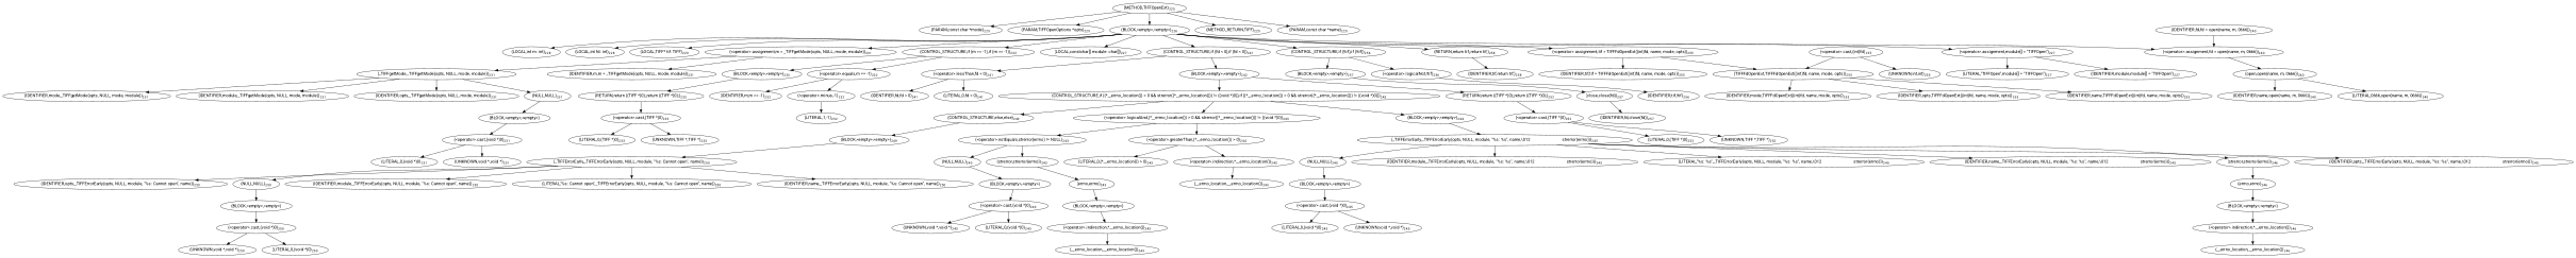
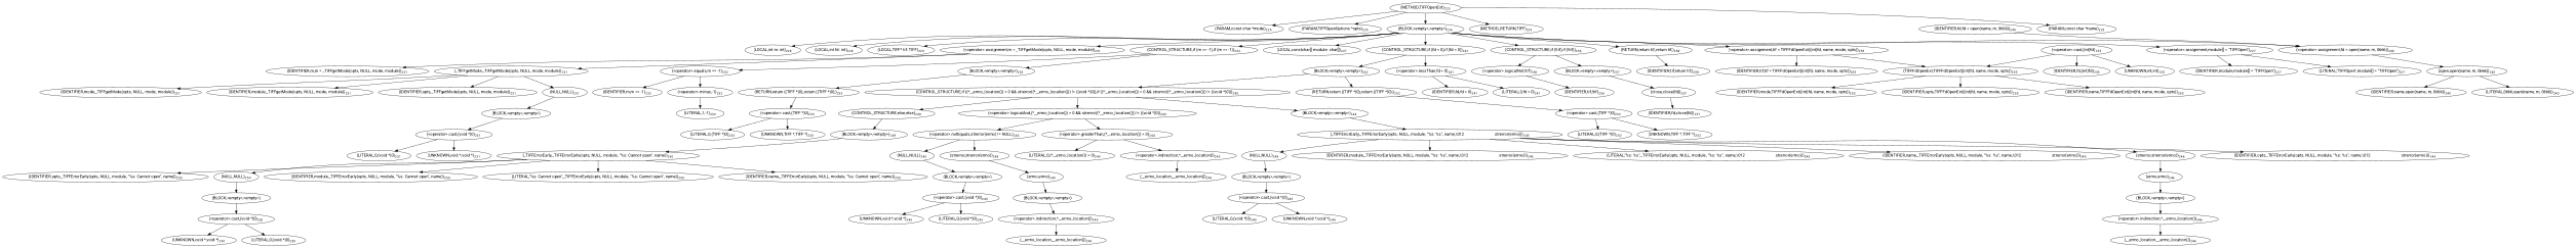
  digraph {
    fontname=Roboto
    node [fontname=Roboto]
    edge [fontname=Roboto]
    n1 [label=<(METHOD,TIFFOpenExt)<SUB>225</SUB>>]
    n2 [label=<(PARAM,const char *name)<SUB>225</SUB>>]
    n3 [label=<(PARAM,const char *mode)<SUB>225</SUB>>]
    n4 [label=<(PARAM,TIFFOpenOptions *opts)<SUB>225</SUB>>]
    n5 [label=<(BLOCK,&lt;empty&gt;,&lt;empty&gt;)<SUB>226</SUB>>]
    n6 [label=<(METHOD_RETURN,TIFF)<SUB>225</SUB>>]
    n7 [label=<(LOCAL,constchar[] module: char[])<SUB>227</SUB>>]
    n8 [label=<(&lt;operator&gt;.assignment,module[] = &quot;TIFFOpen&quot;)<SUB>227</SUB>>]
    n9 [label=<(LOCAL,int m: int)<SUB>228</SUB>>]
    n10 [label=<(LOCAL,int fd: int)<SUB>228</SUB>>]
    n11 [label=<(LOCAL,TIFF* tif: TIFF)<SUB>229</SUB>>]
    n12 [label=<(&lt;operator&gt;.assignment,m = _TIFFgetMode(opts, NULL, mode, module))<SUB>231</SUB>>]
    n13 [label=<(CONTROL_STRUCTURE,if (m == -1),if (m == -1))<SUB>232</SUB>>]
    n14 [label=<(&lt;operator&gt;.assignment,fd = open(name, m, 0666))<SUB>240</SUB>>]
    n15 [label=<(CONTROL_STRUCTURE,if (fd &lt; 0),if (fd &lt; 0))<SUB>241</SUB>>]
    n16 [label=<(&lt;operator&gt;.assignment,tif = TIFFFdOpenExt((int)fd, name, mode, opts))<SUB>255</SUB>>]
    n17 [label=<(CONTROL_STRUCTURE,if (!tif),if (!tif))<SUB>256</SUB>>]
    n18 [label=<(RETURN,return tif;,return tif;)<SUB>258</SUB>>]
    n19 [label=<(IDENTIFIER,module,module[] = &quot;TIFFOpen&quot;)<SUB>227</SUB>>]
    n20 [label=<(LITERAL,&quot;TIFFOpen&quot;,module[] = &quot;TIFFOpen&quot;)<SUB>227</SUB>>]
    n21 [label=<(IDENTIFIER,m,m = _TIFFgetMode(opts, NULL, mode, module))<SUB>231</SUB>>]
    n22 [label=<(_TIFFgetMode,_TIFFgetMode(opts, NULL, mode, module))<SUB>231</SUB>>]
    n23 [label=<(&lt;operator&gt;.equals,m == -1)<SUB>232</SUB>>]
    n24 [label=<(BLOCK,&lt;empty&gt;,&lt;empty&gt;)<SUB>233</SUB>>]
    n25 [label=<(open,open(name, m, 0666))<SUB>240</SUB>>]
    n26 [label=<(&lt;operator&gt;.lessThan,fd &lt; 0)<SUB>241</SUB>>]
    n27 [label=<(BLOCK,&lt;empty&gt;,&lt;empty&gt;)<SUB>242</SUB>>]
    n28 [label=<(IDENTIFIER,tif,tif = TIFFFdOpenExt((int)fd, name, mode, opts))<SUB>255</SUB>>]
    n29 [label=<(TIFFFdOpenExt,TIFFFdOpenExt((int)fd, name, mode, opts))<SUB>255</SUB>>]
    n30 [label=<(&lt;operator&gt;.logicalNot,!tif)<SUB>256</SUB>>]
    n31 [label=<(BLOCK,&lt;empty&gt;,&lt;empty&gt;)<SUB>257</SUB>>]
    n32 [label=<(IDENTIFIER,tif,return tif;)<SUB>258</SUB>>]
    n33 [label=<(IDENTIFIER,opts,_TIFFgetMode(opts, NULL, mode, module))<SUB>231</SUB>>]
    n34 [label=<(NULL,NULL)<SUB>231</SUB>>]
    n35 [label=<(IDENTIFIER,mode,_TIFFgetMode(opts, NULL, mode, module))<SUB>231</SUB>>]
    n36 [label=<(IDENTIFIER,module,_TIFFgetMode(opts, NULL, mode, module))<SUB>231</SUB>>]
    n37 [label=<(BLOCK,&lt;empty&gt;,&lt;empty&gt;)>]
    n38 [label=<(&lt;operator&gt;.cast,(void *)0)<SUB>231</SUB>>]
    n39 [label=<(UNKNOWN,void *,void *)<SUB>231</SUB>>]
    n40 [label=<(LITERAL,0,(void *)0)<SUB>231</SUB>>]
    n41 [label=<(IDENTIFIER,m,m == -1)<SUB>232</SUB>>]
    n42 [label=<(&lt;operator&gt;.minus,-1)<SUB>232</SUB>>]
    n43 [label=<(RETURN,return ((TIFF *)0);,return ((TIFF *)0);)<SUB>233</SUB>>]
    n44 [label=<(LITERAL,1,-1)<SUB>232</SUB>>]
    n45 [label=<(&lt;operator&gt;.cast,(TIFF *)0)<SUB>233</SUB>>]
    n46 [label=<(UNKNOWN,TIFF *,TIFF *)<SUB>233</SUB>>]
    n47 [label=<(LITERAL,0,(TIFF *)0)<SUB>233</SUB>>]
    n48 [label=<(IDENTIFIER,fd,fd = open(name, m, 0666))<SUB>240</SUB>>]
    n49 [label=<(IDENTIFIER,name,open(name, m, 0666))<SUB>240</SUB>>]
    n50 [label=<(LITERAL,0666,open(name, m, 0666))<SUB>240</SUB>>]
    n51 [label=<(IDENTIFIER,fd,fd &lt; 0)<SUB>241</SUB>>]
    n52 [label=<(LITERAL,0,fd &lt; 0)<SUB>241</SUB>>]
    n53 [label=<(CONTROL_STRUCTURE,if ((*__errno_location()) &gt; 0 &amp;&amp; strerror((*__errno_location())) != ((void *)0)),if ((*__errno_location()) &gt; 0 &amp;&amp; strerror((*__errno_location())) != ((void *)0)))<SUB>243</SUB>>]
    n54 [label=<(RETURN,return ((TIFF *)0);,return ((TIFF *)0);)<SUB>252</SUB>>]
    n55 [label=<(&lt;operator&gt;.logicalAnd,(*__errno_location()) &gt; 0 &amp;&amp; strerror((*__errno_location())) != ((void *)0))<SUB>243</SUB>>]
    n56 [label=<(BLOCK,&lt;empty&gt;,&lt;empty&gt;)<SUB>244</SUB>>]
    n57 [label=<(CONTROL_STRUCTURE,else,else)<SUB>249</SUB>>]
    n58 [label=<(&lt;operator&gt;.cast,(TIFF *)0)<SUB>252</SUB>>]
    n59 [label=<(&lt;operator&gt;.greaterThan,(*__errno_location()) &gt; 0)<SUB>244</SUB>>]
    n60 [label=<(&lt;operator&gt;.notEquals,strerror(errno) != NULL)<SUB>243</SUB>>]
    n61 [label=<(_TIFFErrorEarly,_TIFFErrorEarly(opts, NULL, module, &quot;%s: %s&quot;, name,\012                            strerror(errno)))<SUB>245</SUB>>]
    n62 [label=<(BLOCK,&lt;empty&gt;,&lt;empty&gt;)<SUB>249</SUB>>]
    n63 [label=<(&lt;operator&gt;.indirection,*__errno_location())<SUB>243</SUB>>]
    n64 [label=<(LITERAL,0,(*__errno_location()) &gt; 0)<SUB>243</SUB>>]
    n65 [label=<(strerror,strerror(errno))<SUB>243</SUB>>]
    n66 [label=<(NULL,NULL)<SUB>243</SUB>>]
    n67 [label=<(__errno_location,__errno_location())<SUB>243</SUB>>]
    n68 [label=<(errno,errno)<SUB>243</SUB>>]
    n69 [label=<(BLOCK,&lt;empty&gt;,&lt;empty&gt;)>]
    n70 [label=<(BLOCK,&lt;empty&gt;,&lt;empty&gt;)>]
    n71 [label=<(&lt;operator&gt;.indirection,*__errno_location())<SUB>243</SUB>>]
    n72 [label=<(__errno_location,__errno_location())<SUB>243</SUB>>]
    n73 [label=<(&lt;operator&gt;.cast,(void *)0)<SUB>243</SUB>>]
    n74 [label=<(UNKNOWN,void *,void *)<SUB>243</SUB>>]
    n75 [label=<(LITERAL,0,(void *)0)<SUB>243</SUB>>]
    n76 [label=<(IDENTIFIER,opts,_TIFFErrorEarly(opts, NULL, module, &quot;%s: %s&quot;, name,\012                            strerror(errno)))<SUB>245</SUB>>]
    n77 [label=<(NULL,NULL)<SUB>245</SUB>>]
    n78 [label=<(IDENTIFIER,module,_TIFFErrorEarly(opts, NULL, module, &quot;%s: %s&quot;, name,\012                            strerror(errno)))<SUB>245</SUB>>]
    n79 [label=<(LITERAL,&quot;%s: %s&quot;,_TIFFErrorEarly(opts, NULL, module, &quot;%s: %s&quot;, name,\012                            strerror(errno)))<SUB>245</SUB>>]
    n80 [label=<(IDENTIFIER,name,_TIFFErrorEarly(opts, NULL, module, &quot;%s: %s&quot;, name,\012                            strerror(errno)))<SUB>245</SUB>>]
    n81 [label=<(strerror,strerror(errno))<SUB>246</SUB>>]
    n82 [label=<(BLOCK,&lt;empty&gt;,&lt;empty&gt;)>]
    n83 [label=<(errno,errno)<SUB>246</SUB>>]
    n84 [label=<(&lt;operator&gt;.cast,(void *)0)<SUB>245</SUB>>]
    n85 [label=<(UNKNOWN,void *,void *)<SUB>245</SUB>>]
    n86 [label=<(LITERAL,0,(void *)0)<SUB>245</SUB>>]
    n87 [label=<(BLOCK,&lt;empty&gt;,&lt;empty&gt;)>]
    n88 [label=<(&lt;operator&gt;.indirection,*__errno_location())<SUB>246</SUB>>]
    n89 [label=<(__errno_location,__errno_location())<SUB>246</SUB>>]
    n90 [label=<(_TIFFErrorEarly,_TIFFErrorEarly(opts, NULL, module, &quot;%s: Cannot open&quot;, name))<SUB>250</SUB>>]
    n91 [label=<(IDENTIFIER,opts,_TIFFErrorEarly(opts, NULL, module, &quot;%s: Cannot open&quot;, name))<SUB>250</SUB>>]
    n92 [label=<(NULL,NULL)<SUB>250</SUB>>]
    n93 [label=<(IDENTIFIER,module,_TIFFErrorEarly(opts, NULL, module, &quot;%s: Cannot open&quot;, name))<SUB>250</SUB>>]
    n94 [label=<(LITERAL,&quot;%s: Cannot open&quot;,_TIFFErrorEarly(opts, NULL, module, &quot;%s: Cannot open&quot;, name))<SUB>250</SUB>>]
    n95 [label=<(IDENTIFIER,name,_TIFFErrorEarly(opts, NULL, module, &quot;%s: Cannot open&quot;, name))<SUB>250</SUB>>]
    n96 [label=<(BLOCK,&lt;empty&gt;,&lt;empty&gt;)>]
    n97 [label=<(&lt;operator&gt;.cast,(void *)0)<SUB>250</SUB>>]
    n98 [label=<(UNKNOWN,void *,void *)<SUB>250</SUB>>]
    n99 [label=<(LITERAL,0,(void *)0)<SUB>250</SUB>>]
    n100 [label=<(UNKNOWN,TIFF *,TIFF *)<SUB>252</SUB>>]
    n101 [label=<(LITERAL,0,(TIFF *)0)<SUB>252</SUB>>]
    n102 [label=<(IDENTIFIER,name,TIFFFdOpenExt((int)fd, name, mode, opts))<SUB>255</SUB>>]
    n103 [label=<(IDENTIFIER,mode,TIFFFdOpenExt((int)fd, name, mode, opts))<SUB>255</SUB>>]
    n104 [label=<(IDENTIFIER,opts,TIFFFdOpenExt((int)fd, name, mode, opts))<SUB>255</SUB>>]
    n105 [label=<(&lt;operator&gt;.cast,(int)fd)<SUB>255</SUB>>]
    n106 [label=<(UNKNOWN,int,int)<SUB>255</SUB>>]
+   n107 [label=<(IDENTIFIER,fd,(int)fd)<SUB>255</SUB>>]
    n108 [label=<(IDENTIFIER,tif,!tif)<SUB>256</SUB>>]
    n109 [label=<(close,close(fd))<SUB>257</SUB>>]
    n110 [label=<(IDENTIFIER,fd,close(fd))<SUB>257</SUB>>]
    n1 -> n2
    n1 -> n3
    n1 -> n4
    n1 -> n5
    n1 -> n6
    n5 -> n7
    n5 -> n8
    n5 -> n9
    n5 -> n10
    n5 -> n11
    n5 -> n12
    n5 -> n13
    n5 -> n14
    n5 -> n15
    n5 -> n16
    n5 -> n17
    n5 -> n18
    n8 -> n19
    n8 -> n20
    n12 -> n21
    n12 -> n22
    n13 -> n23
    n13 -> n24
    n14 -> n25
    n15 -> n26
    n15 -> n27
    n16 -> n28
    n16 -> n29
    n17 -> n30
    n17 -> n31
    n18 -> n32
    n22 -> n33
    n22 -> n34
    n22 -> n35
    n22 -> n36
    n23 -> n41
    n23 -> n42
    n24 -> n43
    n25 -> n49
    n25 -> n50
    n26 -> n51
    n26 -> n52
    n27 -> n53
    n27 -> n54
    n29 -> n102
    n29 -> n103
    n29 -> n104
    n30 -> n108
    n31 -> n109
    n34 -> n37
    n37 -> n38
    n38 -> n39
    n38 -> n40
    n42 -> n44
    n43 -> n45
    n45 -> n46
    n45 -> n47
    n48 -> n14
    n53 -> n55
    n53 -> n56
    n53 -> n57
    n54 -> n58
    n55 -> n59
    n55 -> n60
    n56 -> n61
    n57 -> n62
    n58 -> n100
    n58 -> n101
    n59 -> n63
    n59 -> n64
    n60 -> n65
    n60 -> n66
    n61 -> n76
    n61 -> n77
    n61 -> n78
    n61 -> n79
    n61 -> n80
    n61 -> n81
    n62 -> n90
    n63 -> n67
    n65 -> n68
    n66 -> n69
    n68 -> n70
    n69 -> n73
    n70 -> n71
    n71 -> n72
    n73 -> n74
    n73 -> n75
    n77 -> n82
    n81 -> n83
    n82 -> n84
    n83 -> n87
    n84 -> n85
    n84 -> n86
    n87 -> n88
    n88 -> n89
    n90 -> n91
    n90 -> n92
    n90 -> n93
    n90 -> n94
    n90 -> n95
    n92 -> n96
    n96 -> n97
    n97 -> n98
    n97 -> n99
    n105 -> n29
    n105 -> n106
+   n105 -> n107
    n109 -> n110
  }
